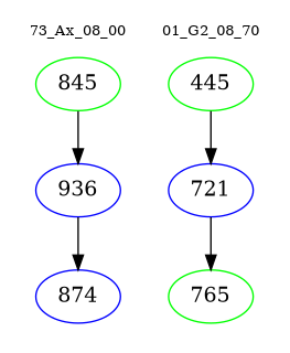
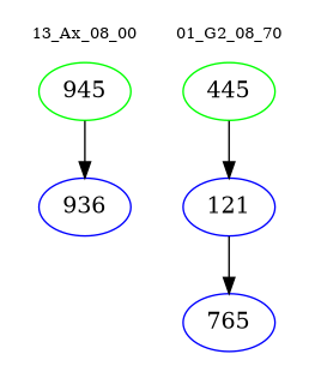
  digraph {
    node [color=blue]
    edge [color=black]
-   n1 [color=green label=845]
+   n1 [color=green label=945]
    n2 [label=936]
-   n3 [label=874]
    n4 [color=green label=445]
-   n5 [label=721]
-   n6 [color=green label=765]
+   n5 [label=121]
+   n6 [label=765]
    subgraph cluster_1 {
      color=white
      fontsize=10
-     label="73_Ax_08_00"
+     label="13_Ax_08_00"
      n1
      n2
-     n3
    }
    subgraph cluster_2 {
      color=white
      fontsize=10
      label="01_G2_08_70"
      n4
      n5
      n6
    }
    n1 -> n2
-   n2 -> n3
    n4 -> n5
    n5 -> n6
  }
